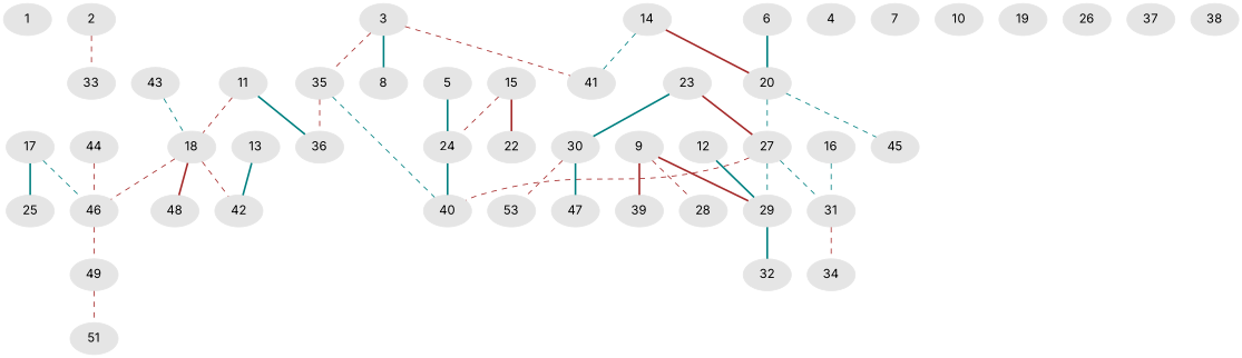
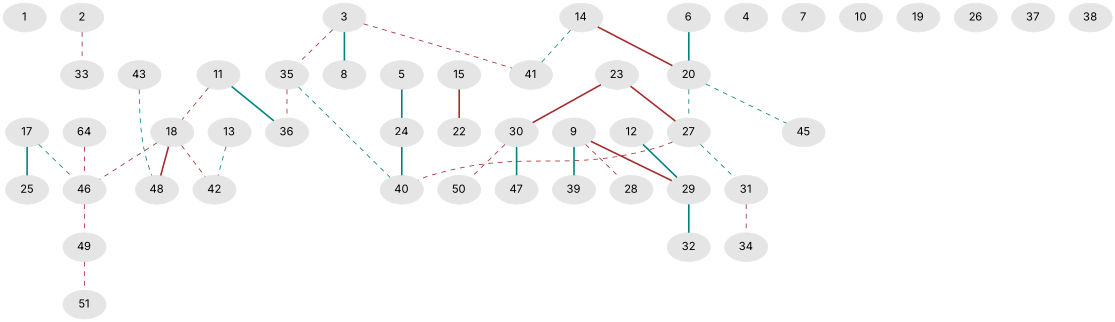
  graph {
    fontname=Inter
    node [color=gray90 fontname=Inter style=filled]
    edge [color=brown fontname=Inter style=dashed]
    1
    2
    33
    3
    8
    35
    41
    36
    40
    4
    5
    24
    6
    20
    27
    45
    7
    9
    28
    29
    39
    32
    10
    11
    18
    42
    46
    48
    12
    13
    14
    15
    22
-   16
    31
    34
    17
    25
    49
    19
-   44
+   44 [label=64]
    23
    30
    47
-   50 [label=53]
+   50
    26
    37
    38
    43
    51
    2 -- 33
    3 -- 8 [color=teal style=bold]
    3 -- 35
    3 -- 41
    35 -- 36
    35 -- 40 [color=teal]
    5 -- 24 [color=teal style=bold]
    24 -- 40 [color=teal style=bold]
    6 -- 20 [color=teal style=bold]
    20 -- 27 [color=teal]
    20 -- 45 [color=teal]
    27 -- 40
-   27 -- 29 [color=teal]
    27 -- 31 [color=teal]
    9 -- 28
    9 -- 29 [style=bold]
-   9 -- 39 [style=bold]
+   9 -- 39 [color=teal style=bold]
    29 -- 32 [color=teal style=bold]
    11 -- 36 [color=teal style=bold]
    11 -- 18
    18 -- 42
    18 -- 46
    18 -- 48 [style=bold]
    46 -- 49
    12 -- 29 [color=teal style=bold]
-   13 -- 42 [color=teal style=bold]
+   13 -- 42 [color=teal]
    14 -- 41 [color=teal]
    14 -- 20 [style=bold]
-   15 -- 24
    15 -- 22 [style=bold]
-   16 -- 31 [color=teal]
    31 -- 34
    17 -- 46 [color=teal]
    17 -- 25 [color=teal style=bold]
    49 -- 51
    44 -- 46
    23 -- 27 [style=bold]
-   23 -- 30 [color=teal style=bold]
+   23 -- 30 [style=bold]
    30 -- 47 [color=teal style=bold]
    30 -- 50
-   43 -- 18 [color=teal]
+   43 -- 48 [color=teal]
  }
